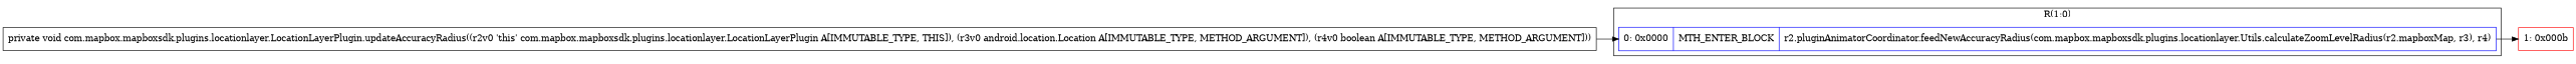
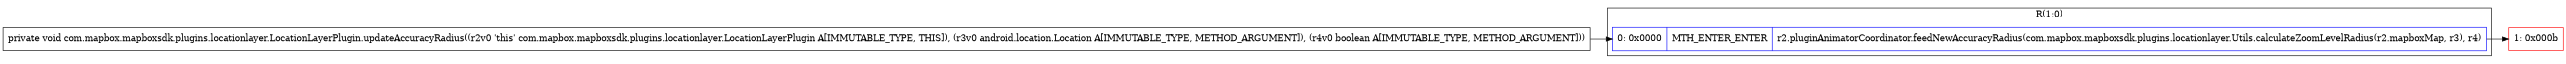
  digraph {
    rankdir=LR
    node [shape=record]
-   n1 [color=blue label="{0\:\ 0x0000|MTH_ENTER_BLOCK\l|r2.pluginAnimatorCoordinator.feedNewAccuracyRadius(com.mapbox.mapboxsdk.plugins.locationlayer.Utils.calculateZoomLevelRadius(r2.mapboxMap, r3), r4)\l}"]
+   n1 [color=blue label="{0\:\ 0x0000|MTH_ENTER_ENTER\l|r2.pluginAnimatorCoordinator.feedNewAccuracyRadius(com.mapbox.mapboxsdk.plugins.locationlayer.Utils.calculateZoomLevelRadius(r2.mapboxMap, r3), r4)\l}"]
    n2 [color=red label="{1\:\ 0x000b}"]
    n3 [label="{private void com.mapbox.mapboxsdk.plugins.locationlayer.LocationLayerPlugin.updateAccuracyRadius((r2v0 'this' com.mapbox.mapboxsdk.plugins.locationlayer.LocationLayerPlugin A[IMMUTABLE_TYPE, THIS]), (r3v0 android.location.Location A[IMMUTABLE_TYPE, METHOD_ARGUMENT]), (r4v0 boolean A[IMMUTABLE_TYPE, METHOD_ARGUMENT])) }"]
    subgraph cluster_1 {
      label="R(1:0)"
      n1
    }
    n1 -> n2
    n3 -> n1
  }
